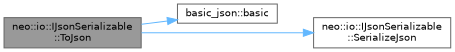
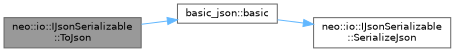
  digraph {
    rankdir=LR
    node [color=grey40 fillcolor=white fontname=Helvetica fontsize=10 shape=box style=filled]
    edge [color=steelblue1 fontname=Helvetica fontsize=10 labelfontname=Helvetica labelfontsize=10 style=solid]
    n1 [color=gray40 fillcolor=grey60 fontcolor=black height=0.2 label="neo::io::IJsonSerializable\l::ToJson" width=0.4]
    n2 [height=0.2 label="basic_json::basic" width=0.4]
    n3 [height=0.2 label="neo::io::IJsonSerializable\l::SerializeJson" width=0.4]
    n1 -> n2
-   n1 -> n3
+   n2 -> n3
  }
